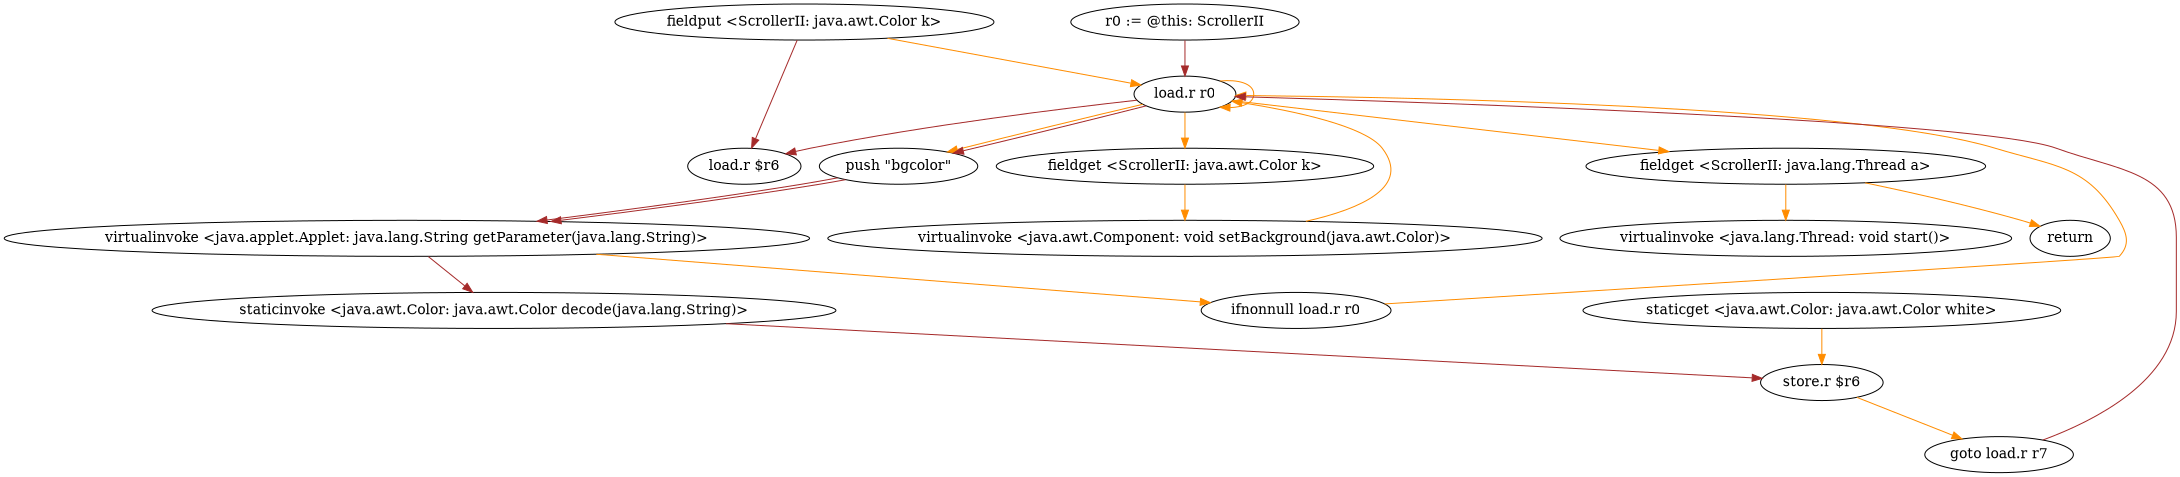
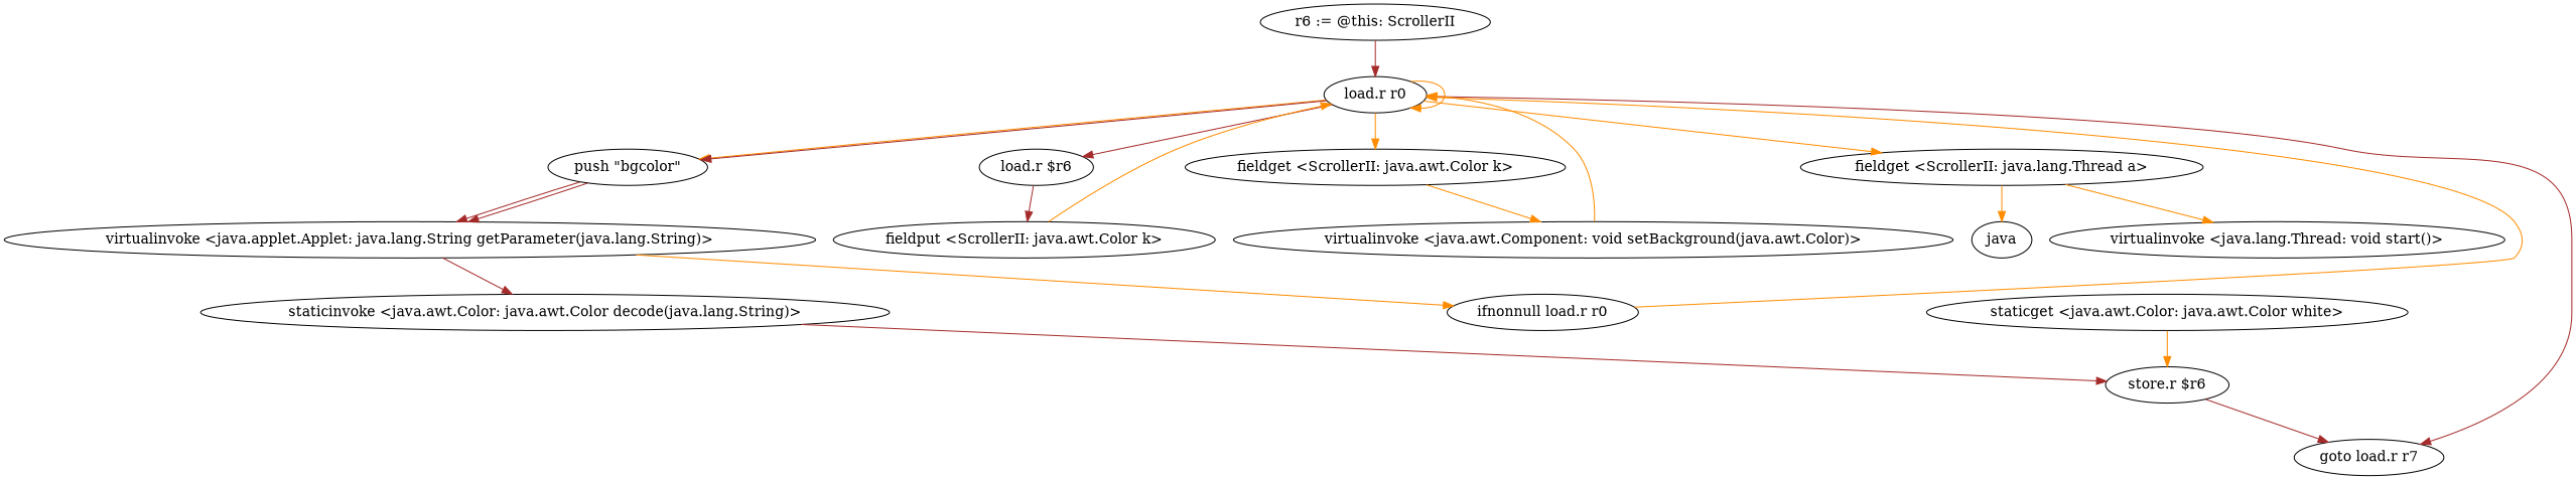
  digraph {
    edge [color=darkorange]
-   "r0 := @this: ScrollerII"
+   "r0 := @this: ScrollerII" [label="r6 := @this: ScrollerII"]
    "load.r r0"
    "push \"bgcolor\""
    "load.r $r6"
    "fieldget <ScrollerII: java.awt.Color k>"
    "fieldget <ScrollerII: java.lang.Thread a>"
    "virtualinvoke <java.applet.Applet: java.lang.String getParameter(java.lang.String)>"
    "fieldput <ScrollerII: java.awt.Color k>"
    "virtualinvoke <java.awt.Component: void setBackground(java.awt.Color)>"
    "virtualinvoke <java.lang.Thread: void start()>"
-   return
+   return [label=java]
    "ifnonnull load.r r0"
    "staticinvoke <java.awt.Color: java.awt.Color decode(java.lang.String)>"
    "store.r $r6"
    "staticget <java.awt.Color: java.awt.Color white>"
    n16 [label="goto load.r r7"]
    "r0 := @this: ScrollerII" -> "load.r r0" [color=brown]
    "load.r r0" -> "load.r r0"
    "load.r r0" -> "push \"bgcolor\""
    "load.r r0" -> "push \"bgcolor\"" [color=brown]
    "load.r r0" -> "load.r $r6" [color=brown]
    "load.r r0" -> "fieldget <ScrollerII: java.awt.Color k>"
    "load.r r0" -> "fieldget <ScrollerII: java.lang.Thread a>"
    "push \"bgcolor\"" -> "virtualinvoke <java.applet.Applet: java.lang.String getParameter(java.lang.String)>" [color=brown]
    "push \"bgcolor\"" -> "virtualinvoke <java.applet.Applet: java.lang.String getParameter(java.lang.String)>" [color=brown]
-   "fieldput <ScrollerII: java.awt.Color k>" -> "load.r $r6" [color=brown]
+   "load.r $r6" -> "fieldput <ScrollerII: java.awt.Color k>" [color=brown]
    "fieldget <ScrollerII: java.awt.Color k>" -> "virtualinvoke <java.awt.Component: void setBackground(java.awt.Color)>"
    "fieldget <ScrollerII: java.lang.Thread a>" -> "virtualinvoke <java.lang.Thread: void start()>"
    "fieldget <ScrollerII: java.lang.Thread a>" -> return
    "virtualinvoke <java.applet.Applet: java.lang.String getParameter(java.lang.String)>" -> "ifnonnull load.r r0"
    "virtualinvoke <java.applet.Applet: java.lang.String getParameter(java.lang.String)>" -> "staticinvoke <java.awt.Color: java.awt.Color decode(java.lang.String)>" [color=brown]
    "fieldput <ScrollerII: java.awt.Color k>" -> "load.r r0"
    "virtualinvoke <java.awt.Component: void setBackground(java.awt.Color)>" -> "load.r r0"
    "ifnonnull load.r r0" -> "load.r r0"
    "staticinvoke <java.awt.Color: java.awt.Color decode(java.lang.String)>" -> "store.r $r6" [color=brown]
-   "store.r $r6" -> n16
+   "store.r $r6" -> n16 [color=brown]
    "staticget <java.awt.Color: java.awt.Color white>" -> "store.r $r6"
-   n16 -> "load.r r0" [color=brown]
+   "load.r r0" -> n16 [color=brown]
  }
